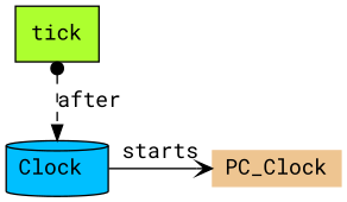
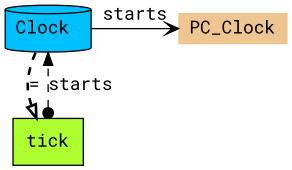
  digraph {
    fontname="Roboto Mono"
    node [fontname="Roboto Mono" shape=box style=filled]
    edge [fontname="Roboto Mono" style=dashed]
    n1 [color=burlywood2 height=.2 label=PC_Clock width=.2]
    n2 [fillcolor=deepskyblue label="Clock " shape=cylinder]
    n3 [fillcolor=greenyellow label=tick]
    subgraph sub_1 {
      rank=same
      n1
      n2
    }
    n2 -> n1 [arrowhead=vee label=starts style=solid]
-   n3 -> n2 [arrowtail=dot dir=both label=after]
+   n2 -> n3 [arrowhead=onormal label="=" penwidth=2]
+   n3 -> n2 [arrowtail=dot dir=both label=starts]
  }
